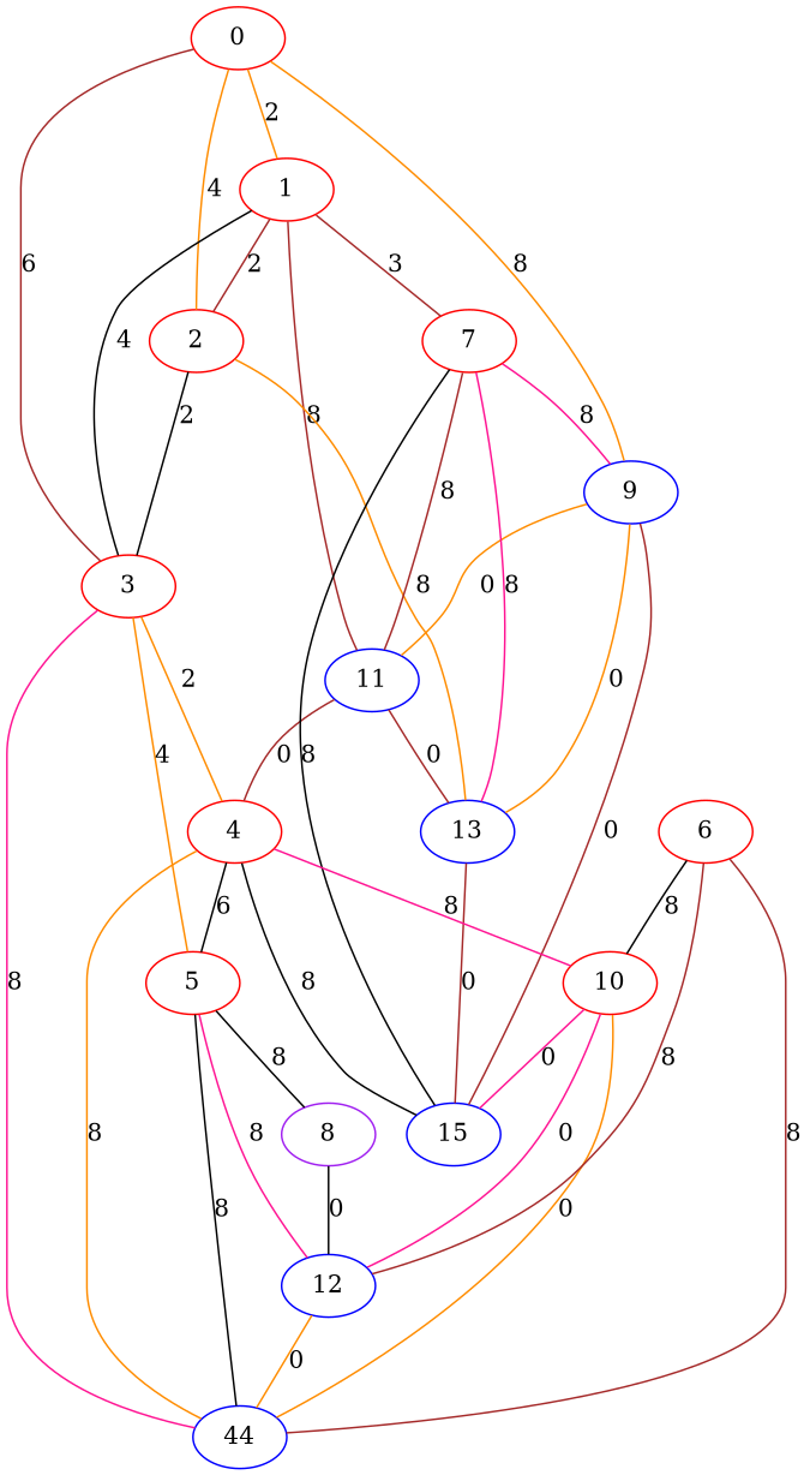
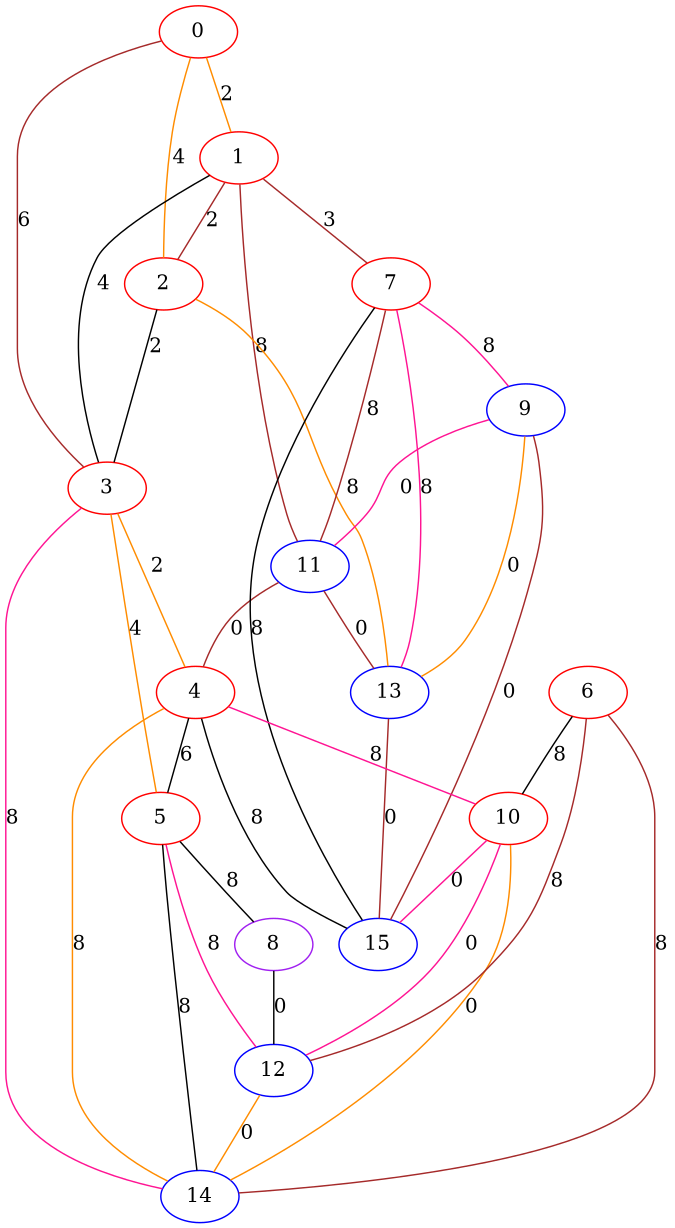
  graph {
    node [color=red weight=1]
    edge [color=brown]
    0
    1
    2
    3
    9 [color=blue weight=3]
    11 [color=blue weight=3]
    7
    13 [color=blue weight=3]
    4
    5
-   14 [color=blue weight=3 label=44]
+   14 [color=blue weight=3]
    15 [color=blue weight=3]
    10 [weight=3]
    8 [color=purple weight=4]
    12 [color=blue weight=3]
    6
    0 -- 1 [color=darkorange label=2]
    0 -- 2 [color=darkorange label=4]
    0 -- 3 [label=6]
-   0 -- 9 [color=darkorange label=8]
    1 -- 2 [label=2]
    1 -- 3 [color=black label=4]
    1 -- 11 [label=8]
    1 -- 7 [label=3]
    2 -- 3 [color=black label=2]
    2 -- 13 [color=darkorange label=8]
    3 -- 4 [color=darkorange label=2]
    3 -- 5 [color=darkorange label=4]
    3 -- 14 [color=deeppink label=8]
-   9 -- 11 [color=darkorange label=0]
+   9 -- 11 [color=deeppink label=0]
    9 -- 13 [color=darkorange label=0]
    9 -- 15 [label=0]
    11 -- 13 [label=0]
    11 -- 4 [label=0]
    7 -- 9 [color=deeppink label=8]
    7 -- 11 [label=8]
    7 -- 13 [color=deeppink label=8]
    7 -- 15 [color=black label=8]
    13 -- 15 [label=0]
    4 -- 5 [color=black label=6]
    4 -- 14 [color=darkorange label=8]
    4 -- 15 [color=black label=8]
    4 -- 10 [color=deeppink label=8]
    5 -- 14 [color=black label=8]
    5 -- 8 [color=black label=8]
    5 -- 12 [color=deeppink label=8]
    10 -- 14 [color=darkorange label=0]
    10 -- 15 [color=deeppink label=0]
    10 -- 12 [color=deeppink label=0]
    8 -- 12 [color=black label=0]
    12 -- 14 [color=darkorange label=0]
    6 -- 14 [label=8]
    6 -- 10 [color=black label=8]
    6 -- 12 [label=8]
  }
